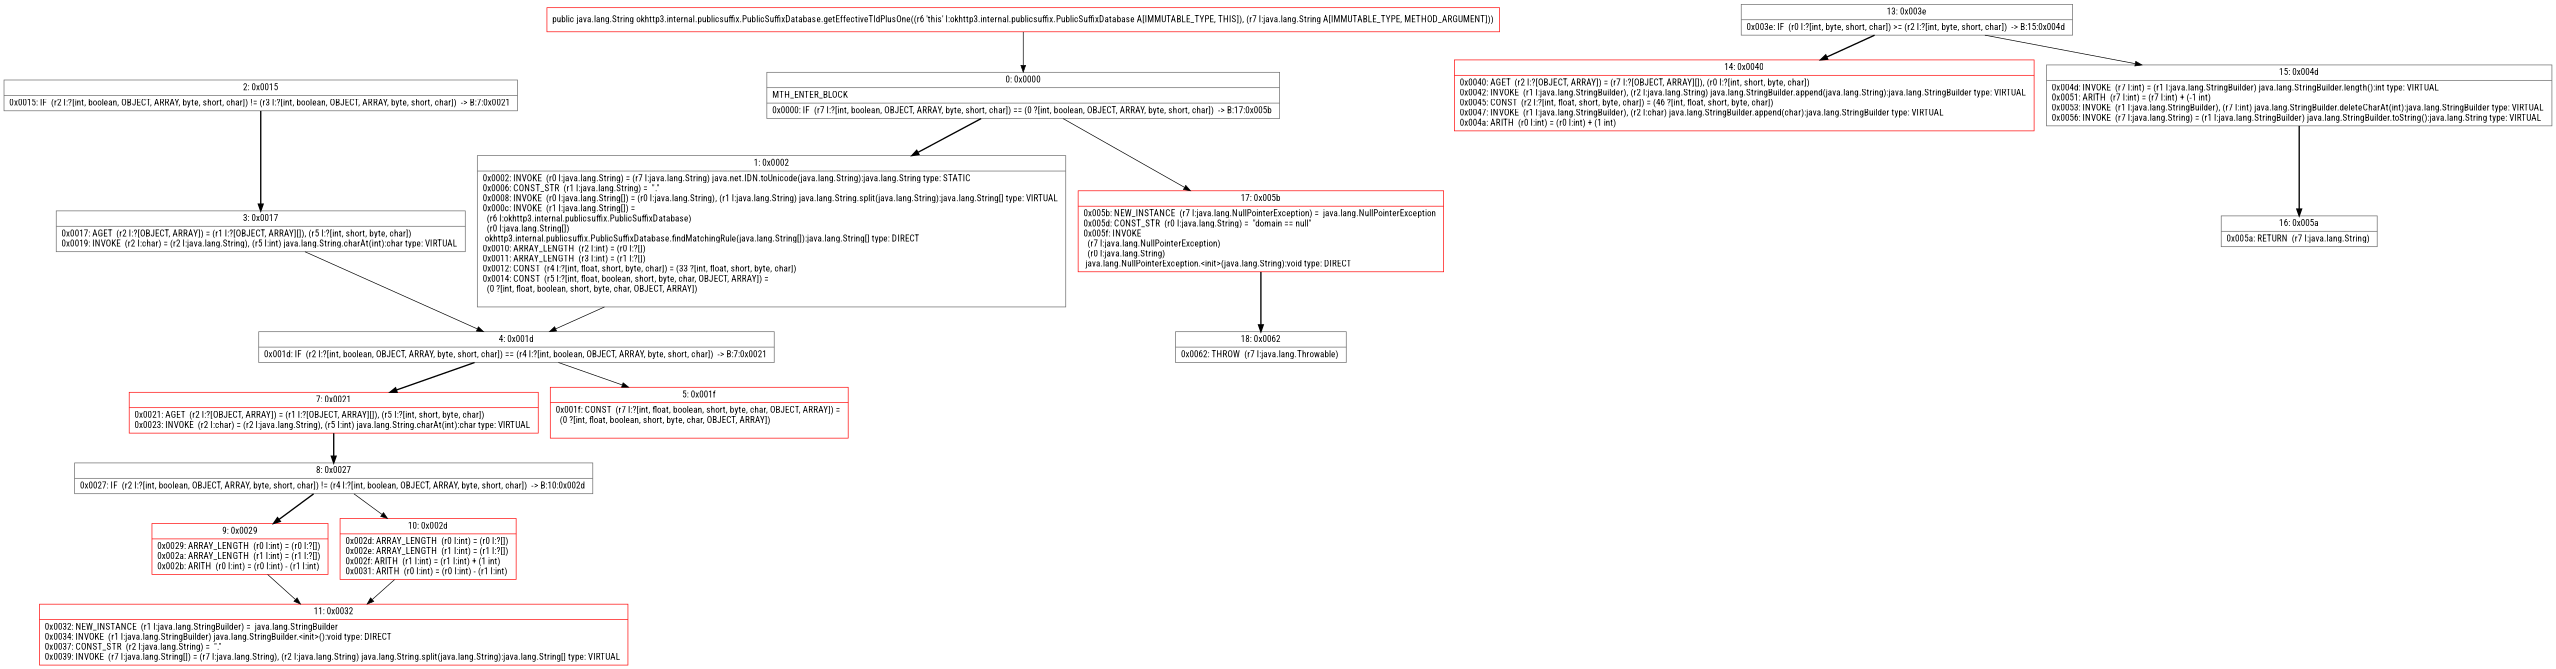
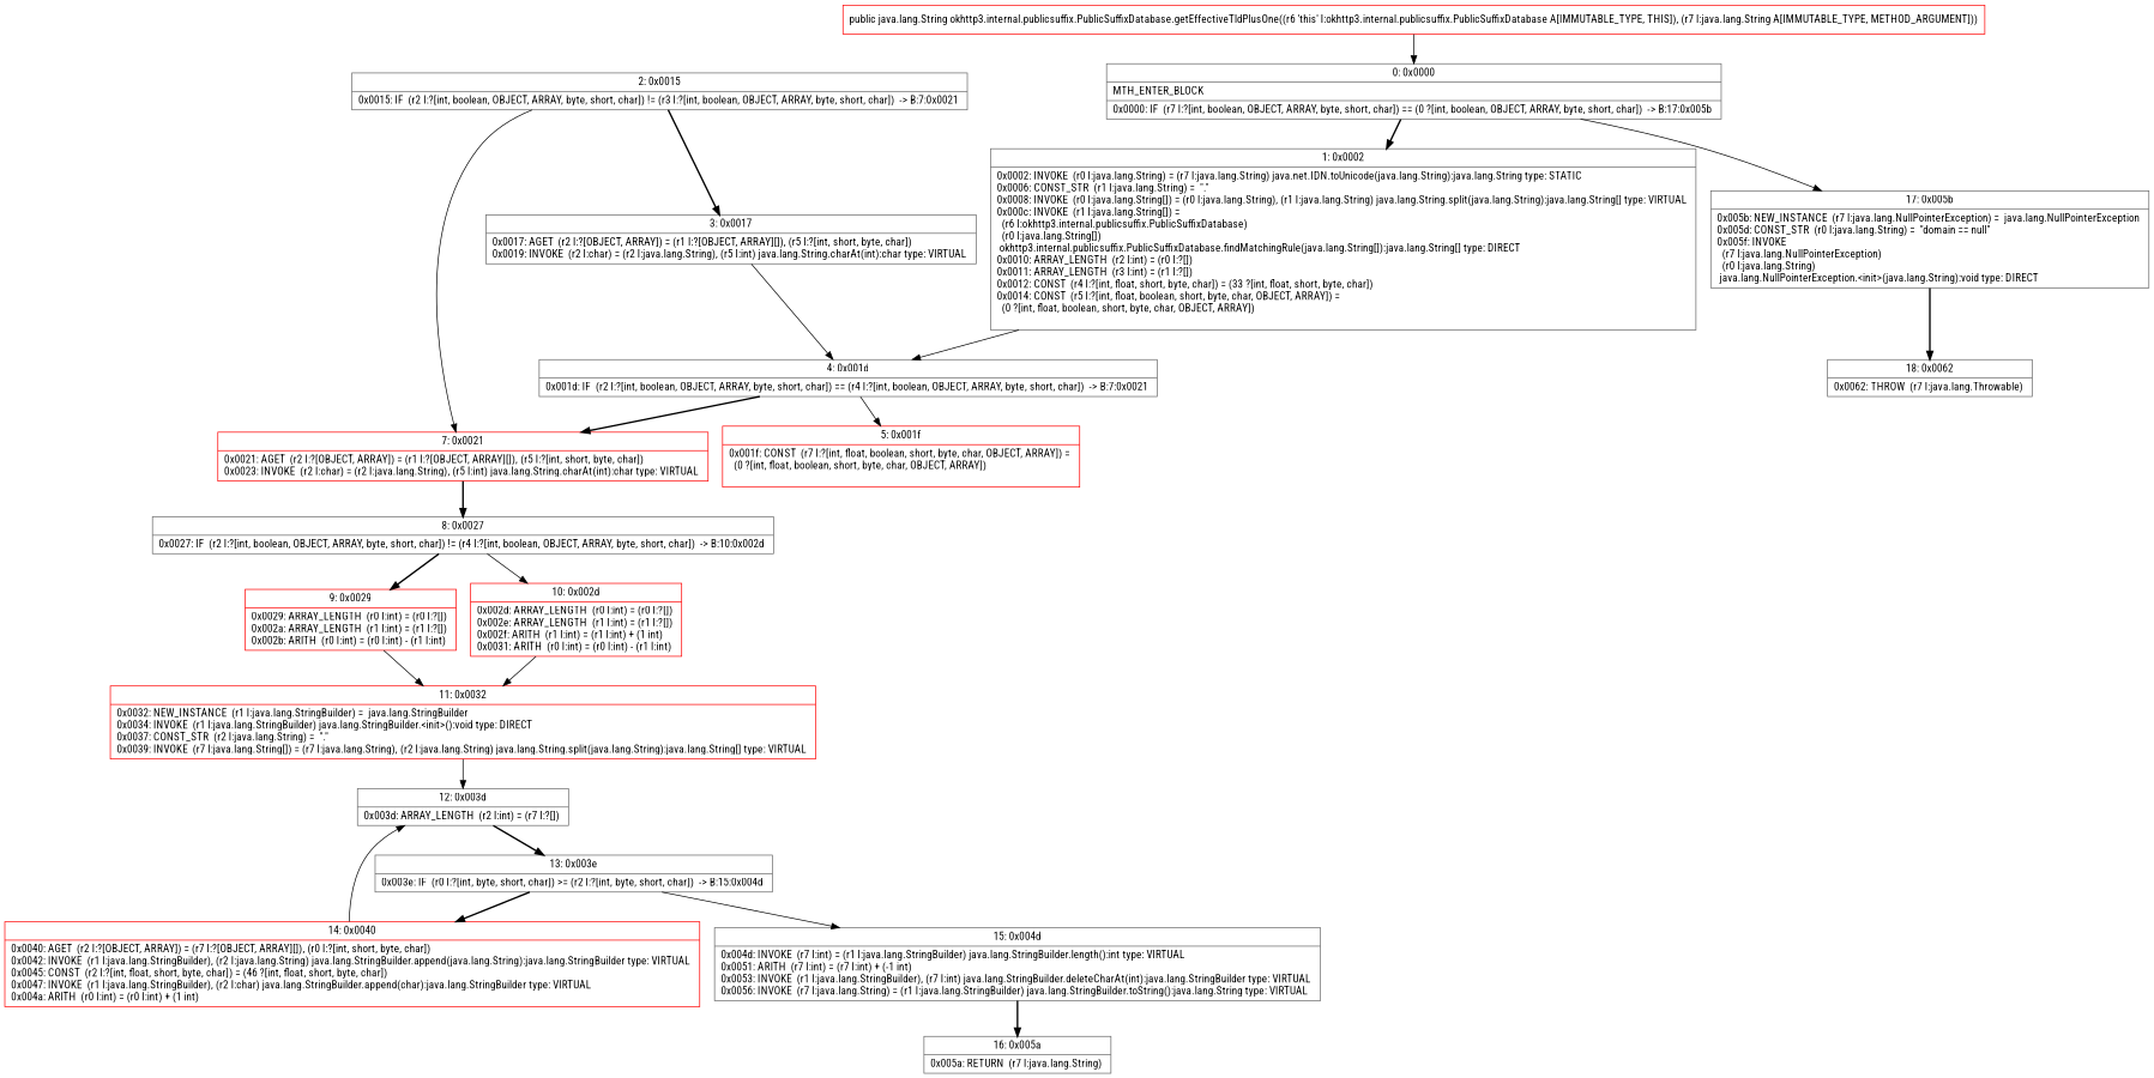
  digraph {
    fontname="Roboto Condensed"
    node [color=gray40 fontname="Roboto Condensed" shape=record]
    edge [fontname="Roboto Condensed" style=solid]
    n1 [label="{0\:\ 0x0000|MTH_ENTER_BLOCK\l|0x0000: IF  (r7 I:?[int, boolean, OBJECT, ARRAY, byte, short, char]) == (0 ?[int, boolean, OBJECT, ARRAY, byte, short, char])  \-\> B:17:0x005b \l}"]
    n2 [label="{1\:\ 0x0002|0x0002: INVOKE  (r0 I:java.lang.String) = (r7 I:java.lang.String) java.net.IDN.toUnicode(java.lang.String):java.lang.String type: STATIC \l0x0006: CONST_STR  (r1 I:java.lang.String) =  \".\" \l0x0008: INVOKE  (r0 I:java.lang.String[]) = (r0 I:java.lang.String), (r1 I:java.lang.String) java.lang.String.split(java.lang.String):java.lang.String[] type: VIRTUAL \l0x000c: INVOKE  (r1 I:java.lang.String[]) = \l  (r6 I:okhttp3.internal.publicsuffix.PublicSuffixDatabase)\l  (r0 I:java.lang.String[])\l okhttp3.internal.publicsuffix.PublicSuffixDatabase.findMatchingRule(java.lang.String[]):java.lang.String[] type: DIRECT \l0x0010: ARRAY_LENGTH  (r2 I:int) = (r0 I:?[]) \l0x0011: ARRAY_LENGTH  (r3 I:int) = (r1 I:?[]) \l0x0012: CONST  (r4 I:?[int, float, short, byte, char]) = (33 ?[int, float, short, byte, char]) \l0x0014: CONST  (r5 I:?[int, float, boolean, short, byte, char, OBJECT, ARRAY]) = \l  (0 ?[int, float, boolean, short, byte, char, OBJECT, ARRAY])\l \l}"]
-   n3 [color=red label="{17\:\ 0x005b|0x005b: NEW_INSTANCE  (r7 I:java.lang.NullPointerException) =  java.lang.NullPointerException \l0x005d: CONST_STR  (r0 I:java.lang.String) =  \"domain == null\" \l0x005f: INVOKE  \l  (r7 I:java.lang.NullPointerException)\l  (r0 I:java.lang.String)\l java.lang.NullPointerException.\<init\>(java.lang.String):void type: DIRECT \l}"]
+   n3 [label="{17\:\ 0x005b|0x005b: NEW_INSTANCE  (r7 I:java.lang.NullPointerException) =  java.lang.NullPointerException \l0x005d: CONST_STR  (r0 I:java.lang.String) =  \"domain == null\" \l0x005f: INVOKE  \l  (r7 I:java.lang.NullPointerException)\l  (r0 I:java.lang.String)\l java.lang.NullPointerException.\<init\>(java.lang.String):void type: DIRECT \l}"]
    n4 [label="{4\:\ 0x001d|0x001d: IF  (r2 I:?[int, boolean, OBJECT, ARRAY, byte, short, char]) == (r4 I:?[int, boolean, OBJECT, ARRAY, byte, short, char])  \-\> B:7:0x0021 \l}"]
    n5 [label="{18\:\ 0x0062|0x0062: THROW  (r7 I:java.lang.Throwable) \l}"]
    n6 [label="{2\:\ 0x0015|0x0015: IF  (r2 I:?[int, boolean, OBJECT, ARRAY, byte, short, char]) != (r3 I:?[int, boolean, OBJECT, ARRAY, byte, short, char])  \-\> B:7:0x0021 \l}"]
    n7 [label="{3\:\ 0x0017|0x0017: AGET  (r2 I:?[OBJECT, ARRAY]) = (r1 I:?[OBJECT, ARRAY][]), (r5 I:?[int, short, byte, char]) \l0x0019: INVOKE  (r2 I:char) = (r2 I:java.lang.String), (r5 I:int) java.lang.String.charAt(int):char type: VIRTUAL \l}"]
    n8 [color=red label="{7\:\ 0x0021|0x0021: AGET  (r2 I:?[OBJECT, ARRAY]) = (r1 I:?[OBJECT, ARRAY][]), (r5 I:?[int, short, byte, char]) \l0x0023: INVOKE  (r2 I:char) = (r2 I:java.lang.String), (r5 I:int) java.lang.String.charAt(int):char type: VIRTUAL \l}"]
    n9 [label="{8\:\ 0x0027|0x0027: IF  (r2 I:?[int, boolean, OBJECT, ARRAY, byte, short, char]) != (r4 I:?[int, boolean, OBJECT, ARRAY, byte, short, char])  \-\> B:10:0x002d \l}"]
    n10 [color=red label="{5\:\ 0x001f|0x001f: CONST  (r7 I:?[int, float, boolean, short, byte, char, OBJECT, ARRAY]) = \l  (0 ?[int, float, boolean, short, byte, char, OBJECT, ARRAY])\l \l}"]
    n11 [color=red label="{9\:\ 0x0029|0x0029: ARRAY_LENGTH  (r0 I:int) = (r0 I:?[]) \l0x002a: ARRAY_LENGTH  (r1 I:int) = (r1 I:?[]) \l0x002b: ARITH  (r0 I:int) = (r0 I:int) \- (r1 I:int) \l}"]
    n12 [color=red label="{10\:\ 0x002d|0x002d: ARRAY_LENGTH  (r0 I:int) = (r0 I:?[]) \l0x002e: ARRAY_LENGTH  (r1 I:int) = (r1 I:?[]) \l0x002f: ARITH  (r1 I:int) = (r1 I:int) + (1 int) \l0x0031: ARITH  (r0 I:int) = (r0 I:int) \- (r1 I:int) \l}"]
    n13 [color=red label="{11\:\ 0x0032|0x0032: NEW_INSTANCE  (r1 I:java.lang.StringBuilder) =  java.lang.StringBuilder \l0x0034: INVOKE  (r1 I:java.lang.StringBuilder) java.lang.StringBuilder.\<init\>():void type: DIRECT \l0x0037: CONST_STR  (r2 I:java.lang.String) =  \".\" \l0x0039: INVOKE  (r7 I:java.lang.String[]) = (r7 I:java.lang.String), (r2 I:java.lang.String) java.lang.String.split(java.lang.String):java.lang.String[] type: VIRTUAL \l}"]
+   n14 [label="{12\:\ 0x003d|0x003d: ARRAY_LENGTH  (r2 I:int) = (r7 I:?[]) \l}"]
    n15 [label="{13\:\ 0x003e|0x003e: IF  (r0 I:?[int, byte, short, char]) \>= (r2 I:?[int, byte, short, char])  \-\> B:15:0x004d \l}"]
    n16 [color=red label="{14\:\ 0x0040|0x0040: AGET  (r2 I:?[OBJECT, ARRAY]) = (r7 I:?[OBJECT, ARRAY][]), (r0 I:?[int, short, byte, char]) \l0x0042: INVOKE  (r1 I:java.lang.StringBuilder), (r2 I:java.lang.String) java.lang.StringBuilder.append(java.lang.String):java.lang.StringBuilder type: VIRTUAL \l0x0045: CONST  (r2 I:?[int, float, short, byte, char]) = (46 ?[int, float, short, byte, char]) \l0x0047: INVOKE  (r1 I:java.lang.StringBuilder), (r2 I:char) java.lang.StringBuilder.append(char):java.lang.StringBuilder type: VIRTUAL \l0x004a: ARITH  (r0 I:int) = (r0 I:int) + (1 int) \l}"]
    n17 [label="{15\:\ 0x004d|0x004d: INVOKE  (r7 I:int) = (r1 I:java.lang.StringBuilder) java.lang.StringBuilder.length():int type: VIRTUAL \l0x0051: ARITH  (r7 I:int) = (r7 I:int) + (\-1 int) \l0x0053: INVOKE  (r1 I:java.lang.StringBuilder), (r7 I:int) java.lang.StringBuilder.deleteCharAt(int):java.lang.StringBuilder type: VIRTUAL \l0x0056: INVOKE  (r7 I:java.lang.String) = (r1 I:java.lang.StringBuilder) java.lang.StringBuilder.toString():java.lang.String type: VIRTUAL \l}"]
    n18 [label="{16\:\ 0x005a|0x005a: RETURN  (r7 I:java.lang.String) \l}"]
    n19 [color=red label="{public java.lang.String okhttp3.internal.publicsuffix.PublicSuffixDatabase.getEffectiveTldPlusOne((r6 'this' I:okhttp3.internal.publicsuffix.PublicSuffixDatabase A[IMMUTABLE_TYPE, THIS]), (r7 I:java.lang.String A[IMMUTABLE_TYPE, METHOD_ARGUMENT])) }"]
    n1 -> n2 [style=bold]
    n1 -> n3
    n2 -> n4
    n3 -> n5 [style=bold]
    n4 -> n8 [style=bold]
    n4 -> n10
    n6 -> n7 [style=bold]
+   n6 -> n8
    n7 -> n4
    n8 -> n9 [style=bold]
    n9 -> n11 [style=bold]
    n9 -> n12
    n11 -> n13
    n12 -> n13
+   n13 -> n14
+   n14 -> n15 [style=bold]
    n15 -> n16 [style=bold]
    n15 -> n17
+   n16 -> n14
    n17 -> n18 [style=bold]
    n19 -> n1
  }
